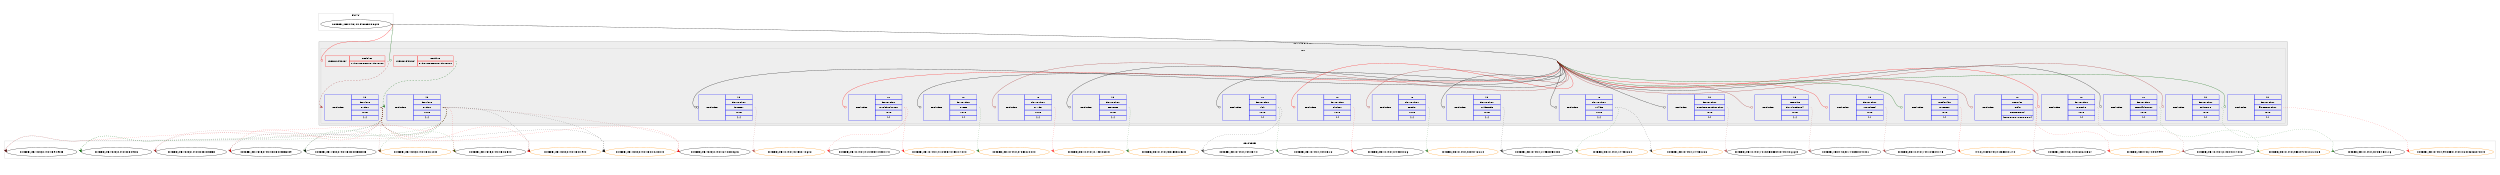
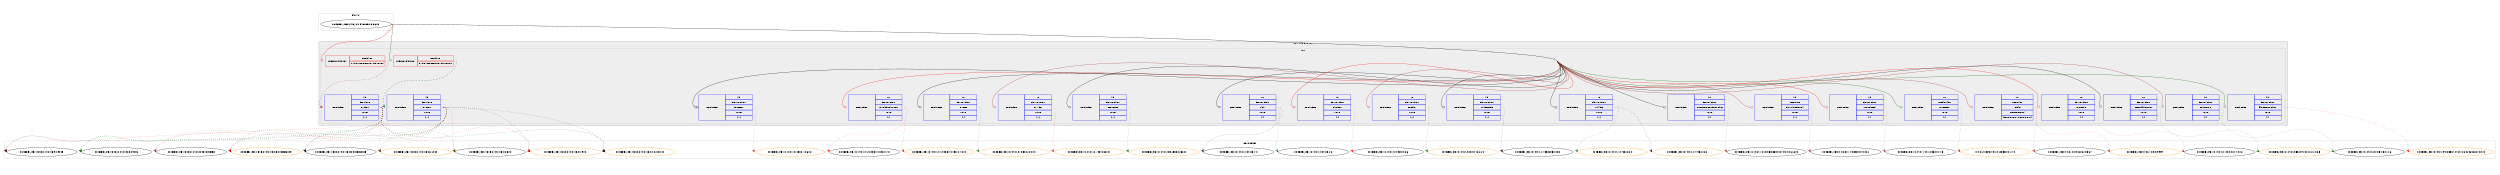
  digraph {
    compound=true
    concentrate=true
    fontname=Helvetica
    fontsize=10
    newrank=true
    rankdir=TB
    ranksep=1.5
    node [color=blue fontname=Helvetica fontsize=10]
    edge [arrowhead=vee color=red headport=w style=dotted tailport=e weight=100]
    n1 [color=black label="portage://net-misc/ytmdl-2023.11.26-r1" width=4]
    n2 [label=<<TABLE BORDER="0" CELLBORDER="1" CELLSPACING="0" CELLPADDING="4" WIDTH="220"><TR><TD ROWSPAN="6" CELLPADDING="30">pack_dep</TD></TR><TR><TD WIDTH="110">no</TD></TR><TR><TD>dev-lang</TD></TR><TR><TD>python</TD></TR><TR><TD>none</TD></TR><TR><TD>[,,]</TD></TR></TABLE>> shape=none]
    n3 [color=red label=<<TABLE BORDER="0" CELLBORDER="1" CELLSPACING="0" CELLPADDING="4"><TR><TD ROWSPAN="3" CELLPADDING="10">use_conditional</TD></TR><TR><TD>positive</TD></TR><TR><TD>python_targets_python3_10</TD></TR></TABLE>> shape=none]
    n4 [label=<<TABLE BORDER="0" CELLBORDER="1" CELLSPACING="0" CELLPADDING="4" WIDTH="220"><TR><TD ROWSPAN="6" CELLPADDING="30">pack_dep</TD></TR><TR><TD WIDTH="110">no</TD></TR><TR><TD>dev-lang</TD></TR><TR><TD>python</TD></TR><TR><TD>none</TD></TR><TR><TD>[,,]</TD></TR></TABLE>> shape=none]
    n5 [color=red label=<<TABLE BORDER="0" CELLBORDER="1" CELLSPACING="0" CELLPADDING="4"><TR><TD ROWSPAN="3" CELLPADDING="10">use_conditional</TD></TR><TR><TD>positive</TD></TR><TR><TD>python_targets_python3_11</TD></TR></TABLE>> shape=none]
    n6 [label=<<TABLE BORDER="0" CELLBORDER="1" CELLSPACING="0" CELLPADDING="4" WIDTH="220"><TR><TD ROWSPAN="6" CELLPADDING="30">pack_dep</TD></TR><TR><TD WIDTH="110">no</TD></TR><TR><TD>dev-python</TD></TR><TR><TD>PySocks</TD></TR><TR><TD>none</TD></TR><TR><TD>[,,]</TD></TR></TABLE>> shape=none]
    n7 [label=<<TABLE BORDER="0" CELLBORDER="1" CELLSPACING="0" CELLPADDING="4" WIDTH="220"><TR><TD ROWSPAN="6" CELLPADDING="30">pack_dep</TD></TR><TR><TD WIDTH="110">no</TD></TR><TR><TD>dev-python</TD></TR><TR><TD>beautifulsoup4</TD></TR><TR><TD>none</TD></TR><TR><TD>[,,]</TD></TR></TABLE>> shape=none]
    n8 [label=<<TABLE BORDER="0" CELLBORDER="1" CELLSPACING="0" CELLPADDING="4" WIDTH="220"><TR><TD ROWSPAN="6" CELLPADDING="30">pack_dep</TD></TR><TR><TD WIDTH="110">no</TD></TR><TR><TD>dev-python</TD></TR><TR><TD>colorama</TD></TR><TR><TD>none</TD></TR><TR><TD>[,,]</TD></TR></TABLE>> shape=none]
    n9 [label=<<TABLE BORDER="0" CELLBORDER="1" CELLSPACING="0" CELLPADDING="4" WIDTH="220"><TR><TD ROWSPAN="6" CELLPADDING="30">pack_dep</TD></TR><TR><TD WIDTH="110">no</TD></TR><TR><TD>dev-python</TD></TR><TR><TD>ffmpeg-python</TD></TR><TR><TD>none</TD></TR><TR><TD>[,,]</TD></TR></TABLE>> shape=none]
    n10 [label=<<TABLE BORDER="0" CELLBORDER="1" CELLSPACING="0" CELLPADDING="4" WIDTH="220"><TR><TD ROWSPAN="6" CELLPADDING="30">pack_dep</TD></TR><TR><TD WIDTH="110">no</TD></TR><TR><TD>dev-python</TD></TR><TR><TD>itunespy</TD></TR><TR><TD>none</TD></TR><TR><TD>[,,]</TD></TR></TABLE>> shape=none]
    n11 [label=<<TABLE BORDER="0" CELLBORDER="1" CELLSPACING="0" CELLPADDING="4" WIDTH="220"><TR><TD ROWSPAN="6" CELLPADDING="30">pack_dep</TD></TR><TR><TD WIDTH="110">no</TD></TR><TR><TD>dev-python</TD></TR><TR><TD>musicbrainzngs</TD></TR><TR><TD>none</TD></TR><TR><TD>[,,]</TD></TR></TABLE>> shape=none]
    n12 [label=<<TABLE BORDER="0" CELLBORDER="1" CELLSPACING="0" CELLPADDING="4" WIDTH="220"><TR><TD ROWSPAN="6" CELLPADDING="30">pack_dep</TD></TR><TR><TD WIDTH="110">no</TD></TR><TR><TD>dev-python</TD></TR><TR><TD>pyDes</TD></TR><TR><TD>none</TD></TR><TR><TD>[,,]</TD></TR></TABLE>> shape=none]
    n13 [label=<<TABLE BORDER="0" CELLBORDER="1" CELLSPACING="0" CELLPADDING="4" WIDTH="220"><TR><TD ROWSPAN="6" CELLPADDING="30">pack_dep</TD></TR><TR><TD WIDTH="110">no</TD></TR><TR><TD>dev-python</TD></TR><TR><TD>pyxdg</TD></TR><TR><TD>none</TD></TR><TR><TD>[,,]</TD></TR></TABLE>> shape=none]
    n14 [label=<<TABLE BORDER="0" CELLBORDER="1" CELLSPACING="0" CELLPADDING="4" WIDTH="220"><TR><TD ROWSPAN="6" CELLPADDING="30">pack_dep</TD></TR><TR><TD WIDTH="110">no</TD></TR><TR><TD>dev-python</TD></TR><TR><TD>requests</TD></TR><TR><TD>none</TD></TR><TR><TD>[,,]</TD></TR></TABLE>> shape=none]
    n15 [label=<<TABLE BORDER="0" CELLBORDER="1" CELLSPACING="0" CELLPADDING="4" WIDTH="220"><TR><TD ROWSPAN="6" CELLPADDING="30">pack_dep</TD></TR><TR><TD WIDTH="110">no</TD></TR><TR><TD>dev-python</TD></TR><TR><TD>rich</TD></TR><TR><TD>none</TD></TR><TR><TD>[,,]</TD></TR></TABLE>> shape=none]
    n16 [label=<<TABLE BORDER="0" CELLBORDER="1" CELLSPACING="0" CELLPADDING="4" WIDTH="220"><TR><TD ROWSPAN="6" CELLPADDING="30">pack_dep</TD></TR><TR><TD WIDTH="110">no</TD></TR><TR><TD>dev-python</TD></TR><TR><TD>simber</TD></TR><TR><TD>none</TD></TR><TR><TD>[,,]</TD></TR></TABLE>> shape=none]
    n17 [label=<<TABLE BORDER="0" CELLBORDER="1" CELLSPACING="0" CELLPADDING="4" WIDTH="220"><TR><TD ROWSPAN="6" CELLPADDING="30">pack_dep</TD></TR><TR><TD WIDTH="110">no</TD></TR><TR><TD>dev-python</TD></TR><TR><TD>spotipy</TD></TR><TR><TD>none</TD></TR><TR><TD>[,,]</TD></TR></TABLE>> shape=none]
    n18 [label=<<TABLE BORDER="0" CELLBORDER="1" CELLSPACING="0" CELLPADDING="4" WIDTH="220"><TR><TD ROWSPAN="6" CELLPADDING="30">pack_dep</TD></TR><TR><TD WIDTH="110">no</TD></TR><TR><TD>dev-python</TD></TR><TR><TD>unidecode</TD></TR><TR><TD>none</TD></TR><TR><TD>[,,]</TD></TR></TABLE>> shape=none]
    n19 [label=<<TABLE BORDER="0" CELLBORDER="1" CELLSPACING="0" CELLPADDING="4" WIDTH="220"><TR><TD ROWSPAN="6" CELLPADDING="30">pack_dep</TD></TR><TR><TD WIDTH="110">no</TD></TR><TR><TD>dev-python</TD></TR><TR><TD>urllib3</TD></TR><TR><TD>none</TD></TR><TR><TD>[,,]</TD></TR></TABLE>> shape=none]
    n20 [label=<<TABLE BORDER="0" CELLBORDER="1" CELLSPACING="0" CELLPADDING="4" WIDTH="220"><TR><TD ROWSPAN="6" CELLPADDING="30">pack_dep</TD></TR><TR><TD WIDTH="110">no</TD></TR><TR><TD>dev-python</TD></TR><TR><TD>youtube-search-python</TD></TR><TR><TD>none</TD></TR><TR><TD>[,,]</TD></TR></TABLE>> shape=none]
    n21 [label=<<TABLE BORDER="0" CELLBORDER="1" CELLSPACING="0" CELLPADDING="4" WIDTH="220"><TR><TD ROWSPAN="6" CELLPADDING="30">pack_dep</TD></TR><TR><TD WIDTH="110">no</TD></TR><TR><TD>net-misc</TD></TR><TR><TD>downloader-cli</TD></TR><TR><TD>none</TD></TR><TR><TD>[,,]</TD></TR></TABLE>> shape=none]
    n22 [label=<<TABLE BORDER="0" CELLBORDER="1" CELLSPACING="0" CELLPADDING="4" WIDTH="220"><TR><TD ROWSPAN="6" CELLPADDING="30">pack_dep</TD></TR><TR><TD WIDTH="110">no</TD></TR><TR><TD>dev-python</TD></TR><TR><TD>ytmusicapi</TD></TR><TR><TD>none</TD></TR><TR><TD>[,,]</TD></TR></TABLE>> shape=none]
    n23 [label=<<TABLE BORDER="0" CELLBORDER="1" CELLSPACING="0" CELLPADDING="4" WIDTH="220"><TR><TD ROWSPAN="6" CELLPADDING="30">pack_dep</TD></TR><TR><TD WIDTH="110">no</TD></TR><TR><TD>media-libs</TD></TR><TR><TD>mutagen</TD></TR><TR><TD>none</TD></TR><TR><TD>[,,]</TD></TR></TABLE>> shape=none]
    n24 [label=<<TABLE BORDER="0" CELLBORDER="1" CELLSPACING="0" CELLPADDING="4" WIDTH="220"><TR><TD ROWSPAN="6" CELLPADDING="30">pack_dep</TD></TR><TR><TD WIDTH="110">no</TD></TR><TR><TD>net-misc</TD></TR><TR><TD>yt-dlp</TD></TR><TR><TD>greaterequal</TD></TR><TR><TD>[2022.3.8.2,,,2022.3.8.2]</TD></TR></TABLE>> shape=none]
-   n25 [color=black label="portage://dev-lang/python-2.7.18_p16-r2" width=4]
    n26 [color=darkorange label="portage://dev-lang/python-3.10.14_p1-r1" width=4]
    n27 [color=darkorange label="portage://dev-lang/python-3.11.9-r1" width=4]
    n28 [color=black label="portage://dev-lang/python-3.12.3-r1" width=4]
    n29 [color=darkorange label="portage://dev-lang/python-3.12.4_p1" width=4]
    n30 [color=black label="portage://dev-lang/python-3.13.0_beta1_p3" width=4]
-   n31 [color=black label="portage://dev-lang/python-3.13.0_beta2_p9" width=4]
+   n31 [color=darkorange label="portage://dev-lang/python-3.13.0_beta2_p9" width=4]
    n32 [color=black label="portage://dev-lang/python-3.13.0_beta3" width=4]
    n33 [color=black label="portage://dev-lang/python-3.8.19_p2" width=4]
    n34 [color=black label="portage://dev-lang/python-3.9.19_p3" width=4]
    n35 [color=black label="portage://dev-python/PySocks-1.7.1-r2" width=4]
    n36 [color=darkorange label="portage://dev-python/beautifulsoup4-4.12.3" width=4]
    n37 [color=black label="portage://dev-python/colorama-0.4.6" width=4]
    n38 [color=darkorange label="portage://dev-python/ffmpeg-python-0.2.0_p20220711-r1" width=4]
    n39 [color=darkorange label="portage://dev-python/itunespy-1.6-r2" width=4]
    n40 [color=black label="portage://dev-python/musicbrainzngs-0.7.1" width=4]
    n41 [color=darkorange label="portage://dev-python/musicbrainzngs-0.7.1-r1" width=4]
    n42 [color=darkorange label="portage://dev-python/pyDes-2.0.1-r1" width=4]
    n43 [color=darkorange label="portage://dev-python/pyxdg-0.28-r1" width=4]
    n44 [color=darkorange label="portage://dev-python/requests-2.32.3" width=4]
    n45 [color=black label="portage://dev-python/rich-13.4.2" width=4]
    n46 [color=black label="portage://dev-python/rich-13.7.1" width=4]
    n47 [color=black label="portage://dev-python/simber-0.2.6" width=4]
    n48 [color=darkorange label="portage://dev-python/spotipy-2.24.0" width=4]
    n49 [color=black label="portage://dev-python/unidecode-1.3.8" width=4]
    n50 [color=darkorange label="portage://dev-python/urllib3-2.2.1" width=4]
    n51 [color=darkorange label="portage://dev-python/urllib3-2.2.2" width=4]
    n52 [color=black label="portage://dev-python/youtube-search-python-1.6.6-r1" width=4]
    n53 [color=black label="portage://dev-python/ytmusicapi-1.7.3" width=4]
    n54 [color=darkorange label="misc://media-libs/mutagen-1.47.0" width=4]
    n55 [color=black label="portage://net-misc/downloader-cli-0.3.4" width=4]
    n56 [color=black label="portage://net-misc/yt-dlp-2024.05.27" width=4]
    n57 [color=darkorange label="portage://net-misc/yt-dlp-9999" width=4]
    subgraph cluster_1 {
      color=gray
      label=<<i>ebuild</i>>
      rank=same
      n1
    }
    subgraph cluster_2 {
      color=gray
      label=<<i>dependencies</i>>
      subgraph cluster_3 {
        color=gray
        fillcolor="#eeeeee"
        label=<<i>compile</i>>
        style=filled
      }
      subgraph cluster_4 {
        color=gray
        fillcolor="#eeeeee"
        label=<<i>compile and run</i>>
        style=filled
      }
      subgraph cluster_5 {
        color=gray
        fillcolor="#eeeeee"
        label=<<i>run</i>>
        style=filled
        subgraph sub_6 {
          color=gray
          fillcolor="#eeeeee"
          label=<<i>run</i>>
          style=filled
          n3
          subgraph sub_7 {
            color=gray
            fillcolor="#eeeeee"
            label=<<i>run</i>>
            style=filled
            n2
          }
        }
        subgraph sub_8 {
          color=gray
          fillcolor="#eeeeee"
          label=<<i>run</i>>
          style=filled
          n5
          subgraph sub_9 {
            color=gray
            fillcolor="#eeeeee"
            label=<<i>run</i>>
            style=filled
            n4
          }
        }
        subgraph sub_10 {
          color=gray
          fillcolor="#eeeeee"
          label=<<i>run</i>>
          style=filled
          n6
        }
        subgraph sub_11 {
          color=gray
          fillcolor="#eeeeee"
          label=<<i>run</i>>
          style=filled
          n7
        }
        subgraph sub_12 {
          color=gray
          fillcolor="#eeeeee"
          label=<<i>run</i>>
          style=filled
          n8
        }
        subgraph sub_13 {
          color=gray
          fillcolor="#eeeeee"
          label=<<i>run</i>>
          style=filled
          n9
        }
        subgraph sub_14 {
          color=gray
          fillcolor="#eeeeee"
          label=<<i>run</i>>
          style=filled
          n10
        }
        subgraph sub_15 {
          color=gray
          fillcolor="#eeeeee"
          label=<<i>run</i>>
          style=filled
          n11
        }
        subgraph sub_16 {
          color=gray
          fillcolor="#eeeeee"
          label=<<i>run</i>>
          style=filled
          n12
        }
        subgraph sub_17 {
          color=gray
          fillcolor="#eeeeee"
          label=<<i>run</i>>
          style=filled
          n13
        }
        subgraph sub_18 {
          color=gray
          fillcolor="#eeeeee"
          label=<<i>run</i>>
          style=filled
          n14
        }
        subgraph sub_19 {
          color=gray
          fillcolor="#eeeeee"
          label=<<i>run</i>>
          style=filled
          n15
        }
        subgraph sub_20 {
          color=gray
          fillcolor="#eeeeee"
          label=<<i>run</i>>
          style=filled
          n16
        }
        subgraph sub_21 {
          color=gray
          fillcolor="#eeeeee"
          label=<<i>run</i>>
          style=filled
          n17
        }
        subgraph sub_22 {
          color=gray
          fillcolor="#eeeeee"
          label=<<i>run</i>>
          style=filled
          n18
        }
        subgraph sub_23 {
          color=gray
          fillcolor="#eeeeee"
          label=<<i>run</i>>
          style=filled
          n19
        }
        subgraph sub_24 {
          color=gray
          fillcolor="#eeeeee"
          label=<<i>run</i>>
          style=filled
          n20
        }
        subgraph sub_25 {
          color=gray
          fillcolor="#eeeeee"
          label=<<i>run</i>>
          style=filled
          n21
        }
        subgraph sub_26 {
          color=gray
          fillcolor="#eeeeee"
          label=<<i>run</i>>
          style=filled
          n22
        }
        subgraph sub_27 {
          color=gray
          fillcolor="#eeeeee"
          label=<<i>run</i>>
          style=filled
          n23
        }
        subgraph sub_28 {
          color=gray
          fillcolor="#eeeeee"
          label=<<i>run</i>>
          style=filled
          n24
        }
      }
    }
    subgraph cluster_29 {
      color=gray
      label=<<i>candidates</i>>
      rank=same
      subgraph sub_30 {
        color=black
        label=<<i>candidates</i>>
        nodesep=1
        rank=same
-       n25
        n26
        n27
        n28
        n29
        n30
        n31
        n32
        n33
        n34
      }
      subgraph sub_31 {
        color=black
        label=<<i>candidates</i>>
        nodesep=1
        rank=same
-       n25
        n26
        n27
        n28
        n29
        n30
        n31
        n32
        n33
        n34
      }
      subgraph sub_32 {
        color=black
        label=<<i>candidates</i>>
        nodesep=1
        rank=same
        n35
      }
      subgraph sub_33 {
        color=black
        label=<<i>candidates</i>>
        nodesep=1
        rank=same
        n36
      }
      subgraph sub_34 {
        color=black
        label=<<i>candidates</i>>
        nodesep=1
        rank=same
        n37
      }
      subgraph sub_35 {
        color=black
        label=<<i>candidates</i>>
        nodesep=1
        rank=same
        n38
      }
      subgraph sub_36 {
        color=black
        label=<<i>candidates</i>>
        nodesep=1
        rank=same
        n39
      }
      subgraph sub_37 {
        color=black
        label=<<i>candidates</i>>
        nodesep=1
        rank=same
        n40
        n41
      }
      subgraph sub_38 {
        color=black
        label=<<i>candidates</i>>
        nodesep=1
        rank=same
        n42
      }
      subgraph sub_39 {
        color=black
        label=<<i>candidates</i>>
        nodesep=1
        rank=same
        n43
      }
      subgraph sub_40 {
        color=black
        label=<<i>candidates</i>>
        nodesep=1
        rank=same
        n44
      }
      subgraph sub_41 {
        color=black
        label=<<i>candidates</i>>
        nodesep=1
        rank=same
        n45
        n46
      }
      subgraph sub_42 {
        color=black
        label=<<i>candidates</i>>
        nodesep=1
        rank=same
        n47
      }
      subgraph sub_43 {
        color=black
        label=<<i>candidates</i>>
        nodesep=1
        rank=same
        n48
      }
      subgraph sub_44 {
        color=black
        label=<<i>candidates</i>>
        nodesep=1
        rank=same
        n49
      }
      subgraph sub_45 {
        color=black
        label=<<i>candidates</i>>
        nodesep=1
        rank=same
        n50
        n51
      }
      subgraph sub_46 {
        color=black
        label=<<i>candidates</i>>
        nodesep=1
        rank=same
        n52
      }
      subgraph sub_47 {
        color=black
        label=<<i>candidates</i>>
        nodesep=1
        rank=same
        n53
      }
      subgraph sub_48 {
        color=black
        label=<<i>candidates</i>>
        nodesep=1
        rank=same
        n54
      }
      subgraph sub_49 {
        color=black
        label=<<i>candidates</i>>
        nodesep=1
        rank=same
        n55
      }
      subgraph sub_50 {
        color=black
        label=<<i>candidates</i>>
        nodesep=1
        rank=same
        n56
        n57
      }
    }
    n1 -> n3 [arrowhead=odot color=darkgreen style=solid weight=20]
    n1 -> n5 [arrowhead=odot style=solid weight=20]
    n1 -> n6 [arrowhead=odot style=solid weight=20]
    n1 -> n7 [arrowhead=odot color=black style=solid weight=20]
    n1 -> n8 [arrowhead=odot color=brown style=solid weight=20]
    n1 -> n9 [arrowhead=odot color=darkgreen style=solid weight=20]
    n1 -> n10 [arrowhead=odot color=black style=solid weight=20]
    n1 -> n11 [arrowhead=odot style=solid weight=20]
    n1 -> n12 [arrowhead=odot color=black style=solid weight=20]
    n1 -> n13 [arrowhead=odot color=brown style=solid weight=20]
    n1 -> n14 [arrowhead=odot color=black style=solid weight=20]
    n1 -> n15 [arrowhead=odot color=black style=solid weight=20]
    n1 -> n16 [arrowhead=odot style=solid weight=20]
    n1 -> n17 [arrowhead=odot color=brown style=solid weight=20]
    n1 -> n18 [arrowhead=odot color=black style=solid weight=20]
    n1 -> n19 [arrowhead=odot color=black style=solid weight=20]
    n1 -> n20 [arrowhead=odot color=black style=solid weight=20]
    n1 -> n21 [arrowhead=odot color=brown style=solid weight=20]
    n1 -> n22 [arrowhead=odot style=solid weight=20]
    n1 -> n23 [arrowhead=odot color=darkgreen style=solid weight=20]
    n1 -> n24 [arrowhead=odot color=brown style=solid weight=20]
-   n2 -> n25 [color=brown]
    n2 -> n26 [color=black]
    n2 -> n27 [color=black]
    n2 -> n28
    n2 -> n29 [color=darkgreen]
    n2 -> n30 [color=darkgreen]
    n2 -> n31 [color=black]
    n2 -> n32 [color=brown]
    n2 -> n33 [color=darkgreen]
    n2 -> n34
    n3 -> n2 [color=darkgreen style=dashed weight=20]
-   n4 -> n25
    n4 -> n26 [color=black]
    n4 -> n27
    n4 -> n28 [color=darkgreen]
    n4 -> n29 [color=brown]
    n4 -> n30 [color=black]
    n4 -> n31
    n4 -> n32 [color=brown]
    n4 -> n33 [color=darkgreen]
    n4 -> n34 [color=black]
    n5 -> n4 [color=brown style=dashed weight=20]
    n6 -> n35 [color=brown]
    n7 -> n36 [color=darkgreen]
    n8 -> n37 [color=darkgreen]
    n9 -> n38
    n10 -> n39 [color=brown]
    n11 -> n40
    n11 -> n41
    n12 -> n42 [color=darkgreen]
    n13 -> n43
    n14 -> n44 [color=darkgreen]
    n15 -> n45 [color=darkgreen]
    n15 -> n46 [color=black]
    n16 -> n47
    n17 -> n48 [color=darkgreen]
    n18 -> n49 [color=black]
    n19 -> n50 [color=darkgreen]
    n19 -> n51 [color=black]
    n20 -> n52 [color=brown]
    n21 -> n55 [color=brown]
    n22 -> n53 [color=brown]
    n23 -> n54
    n24 -> n56 [color=brown]
    n24 -> n57
  }
